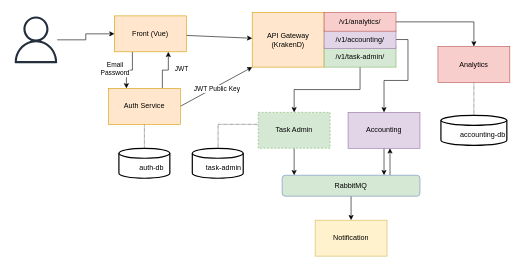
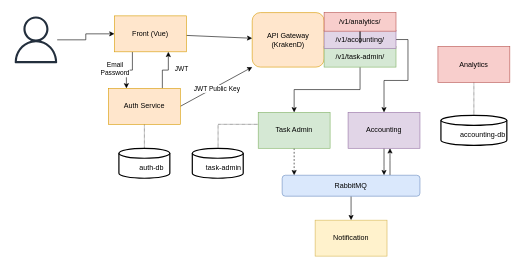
  <mxCell id="0" />
  <mxCell id="1" parent="0" />
  <mxCell id="2" style="edgeStyle=orthogonalEdgeStyle;rounded=0;orthogonalLoop=1;jettySize=auto;html=1;" edge="1" parent="1" source="3" target="7"><mxGeometry relative="1" as="geometry" /></mxCell>
  <mxCell id="3" value="" style="sketch=0;outlineConnect=0;fontColor=#232F3E;gradientColor=none;fillColor=#232F3D;strokeColor=none;dashed=0;verticalLabelPosition=bottom;verticalAlign=top;align=center;html=1;fontSize=12;fontStyle=0;aspect=fixed;pointerEvents=1;shape=mxgraph.aws4.user;" vertex="1" parent="1"><mxGeometry x="20" y="27" width="78" height="78" as="geometry" /></mxCell>
  <mxCell id="4" style="edgeStyle=orthogonalEdgeStyle;rounded=0;orthogonalLoop=1;jettySize=auto;html=1;exitX=0.25;exitY=1;exitDx=0;exitDy=0;entryX=0.25;entryY=0;entryDx=0;entryDy=0;" edge="1" parent="1" source="7" target="13"><mxGeometry relative="1" as="geometry" /></mxCell>
  <mxCell id="5" value="Email&lt;br&gt;Password" style="edgeLabel;html=1;align=center;verticalAlign=middle;resizable=0;points=[];" vertex="1" connectable="0" parent="4"><mxGeometry x="-0.216" y="2" relative="1" as="geometry"><mxPoint x="-32" as="offset" /></mxGeometry></mxCell>
  <mxCell id="6" style="edgeStyle=none;rounded=0;orthogonalLoop=1;jettySize=auto;html=1;" edge="1" parent="1" source="7" target="14"><mxGeometry relative="1" as="geometry" /></mxCell>
  <mxCell id="7" value="Front (Vue)" style="rounded=0;whiteSpace=wrap;html=1;fillColor=#ffe6cc;strokeColor=#d79b00;" vertex="1" parent="1"><mxGeometry x="190" y="26" width="120" height="60" as="geometry" /></mxCell>
  <mxCell id="8" style="edgeStyle=orthogonalEdgeStyle;rounded=0;orthogonalLoop=1;jettySize=auto;html=1;exitX=0.75;exitY=0;exitDx=0;exitDy=0;entryX=0.75;entryY=1;entryDx=0;entryDy=0;" edge="1" parent="1" source="13" target="7"><mxGeometry relative="1" as="geometry" /></mxCell>
  <mxCell id="9" value="JWT" style="edgeLabel;html=1;align=center;verticalAlign=middle;resizable=0;points=[];" vertex="1" connectable="0" parent="8"><mxGeometry x="0.137" y="2" relative="1" as="geometry"><mxPoint x="22" as="offset" /></mxGeometry></mxCell>
  <mxCell id="10" style="rounded=0;orthogonalLoop=1;jettySize=auto;html=1;entryX=0;entryY=1;entryDx=0;entryDy=0;exitX=1;exitY=0.5;exitDx=0;exitDy=0;" edge="1" parent="1" source="13" target="14"><mxGeometry relative="1" as="geometry" /></mxCell>
  <mxCell id="11" value="JWT Public Key" style="edgeLabel;html=1;align=center;verticalAlign=middle;resizable=0;points=[];" vertex="1" connectable="0" parent="10"><mxGeometry x="-0.221" y="-1" relative="1" as="geometry"><mxPoint x="13" y="-5" as="offset" /></mxGeometry></mxCell>
  <mxCell id="12" style="edgeStyle=orthogonalEdgeStyle;rounded=0;orthogonalLoop=1;jettySize=auto;html=1;entryX=0.5;entryY=0;entryDx=0;entryDy=0;entryPerimeter=0;strokeColor=default;endArrow=none;endFill=0;dashed=1;dashPattern=1 1;" edge="1" parent="1" source="13" target="25"><mxGeometry relative="1" as="geometry" /></mxCell>
  <mxCell id="13" value="Auth Service" style="rounded=0;whiteSpace=wrap;html=1;fillColor=#ffe6cc;strokeColor=#d79b00;" vertex="1" parent="1"><mxGeometry x="180" y="147" width="120" height="60" as="geometry" /></mxCell>
- <mxCell id="14" value="API Gateway&lt;br&gt;(KrakenD)" style="rounded=0;whiteSpace=wrap;html=1;fillColor=#ffe6cc;strokeColor=#d79b00;" vertex="1" parent="1"><mxGeometry x="420" y="20.5" width="120" height="91" as="geometry" /></mxCell>
+ <mxCell id="14" value="API Gateway&lt;br&gt;(KrakenD)" style="whiteSpace=wrap;html=1;fillColor=#ffe6cc;strokeColor=#d79b00;rounded=1;" vertex="1" parent="1"><mxGeometry x="420" y="20.5" width="120" height="91" as="geometry" /></mxCell>
  <mxCell id="15" style="edgeStyle=elbowEdgeStyle;rounded=0;orthogonalLoop=1;jettySize=auto;html=1;entryX=0.5;entryY=0;entryDx=0;entryDy=0;strokeColor=default;endArrow=classic;endFill=1;elbow=vertical;" edge="1" parent="1" source="16" target="23"><mxGeometry relative="1" as="geometry" /></mxCell>
  <mxCell id="16" value="/v1/task-admin/" style="rounded=0;whiteSpace=wrap;html=1;fillColor=#d5e8d4;strokeColor=#82b366;" vertex="1" parent="1"><mxGeometry x="540" y="77" width="120" height="34.5" as="geometry" /></mxCell>
  <mxCell id="17" style="edgeStyle=orthogonalEdgeStyle;rounded=0;orthogonalLoop=1;jettySize=auto;html=1;entryX=0.5;entryY=0;entryDx=0;entryDy=0;strokeColor=default;endArrow=classic;endFill=1;exitX=1;exitY=0.5;exitDx=0;exitDy=0;" edge="1" parent="1" source="18" target="28"><mxGeometry x="-0.131" y="30" relative="1" as="geometry"><mxPoint as="offset" /></mxGeometry></mxCell>
  <mxCell id="18" value="/v1/accounting/" style="rounded=0;whiteSpace=wrap;html=1;fillColor=#e1d5e7;strokeColor=#9673a6;" vertex="1" parent="1"><mxGeometry x="540" y="50.5" width="120" height="30" as="geometry" /></mxCell>
- <mxCell id="19" style="edgeStyle=orthogonalEdgeStyle;rounded=0;orthogonalLoop=1;jettySize=auto;html=1;strokeColor=default;endArrow=classic;endFill=1;" edge="1" parent="1" source="20" target="34"><mxGeometry relative="1" as="geometry" /></mxCell>
+ <mxCell id="19" style="edgeStyle=orthogonalEdgeStyle;rounded=0;orthogonalLoop=1;jettySize=auto;html=1;strokeColor=default;endArrow=classic;endFill=1;" edge="1" parent="1" source="20" target="18"><mxGeometry relative="1" as="geometry" /></mxCell>
  <mxCell id="20" value="/v1/analytics/" style="rounded=0;whiteSpace=wrap;html=1;fillColor=#f8cecc;strokeColor=#b85450;" vertex="1" parent="1"><mxGeometry x="540" y="20.5" width="120" height="31" as="geometry" /></mxCell>
- <mxCell id="21" style="edgeStyle=orthogonalEdgeStyle;rounded=0;orthogonalLoop=1;jettySize=auto;html=1;exitX=0.5;exitY=1;exitDx=0;exitDy=0;strokeColor=default;endArrow=classic;endFill=1;" edge="1" parent="1" source="23" target="31"><mxGeometry relative="1" as="geometry"><Array as="points"><mxPoint x="490" y="277" /><mxPoint x="490" y="277" /></Array></mxGeometry></mxCell>
+ <mxCell id="21" style="edgeStyle=orthogonalEdgeStyle;rounded=0;orthogonalLoop=1;jettySize=auto;html=1;exitX=0.5;exitY=1;exitDx=0;exitDy=0;strokeColor=default;endArrow=classic;endFill=1;dashed=1;" edge="1" parent="1" source="23" target="31"><mxGeometry relative="1" as="geometry"><Array as="points"><mxPoint x="490" y="277" /><mxPoint x="490" y="277" /></Array></mxGeometry></mxCell>
  <mxCell id="22" style="edgeStyle=orthogonalEdgeStyle;rounded=0;orthogonalLoop=1;jettySize=auto;html=1;strokeColor=default;endArrow=none;endFill=0;dashed=1;dashPattern=1 1;" edge="1" parent="1" source="23" target="24"><mxGeometry relative="1" as="geometry"><Array as="points"><mxPoint x="363" y="207" /></Array></mxGeometry></mxCell>
- <mxCell id="23" value="Task Admin" style="rounded=0;whiteSpace=wrap;html=1;fillColor=#d5e8d4;strokeColor=#82b366;dashed=1;" vertex="1" parent="1"><mxGeometry x="430" y="187" width="120" height="60" as="geometry" /></mxCell>
+ <mxCell id="23" value="Task Admin" style="rounded=0;whiteSpace=wrap;html=1;fillColor=#d5e8d4;strokeColor=#82b366;" vertex="1" parent="1"><mxGeometry x="430" y="187" width="120" height="60" as="geometry" /></mxCell>
  <mxCell id="24" value="&lt;br&gt;&amp;nbsp; &amp;nbsp; &amp;nbsp; task-admin" style="strokeWidth=2;html=1;shape=mxgraph.flowchart.database;whiteSpace=wrap;" vertex="1" parent="1"><mxGeometry x="320" y="247" width="85" height="50" as="geometry" /></mxCell>
  <mxCell id="25" value="&amp;nbsp; &amp;nbsp; &amp;nbsp; &amp;nbsp;&lt;br&gt;&amp;nbsp; &amp;nbsp; &amp;nbsp; &amp;nbsp;auth-db" style="strokeWidth=2;html=1;shape=mxgraph.flowchart.database;whiteSpace=wrap;" vertex="1" parent="1"><mxGeometry x="197.5" y="247" width="85" height="50" as="geometry" /></mxCell>
  <mxCell id="26" value="&amp;nbsp; &amp;nbsp; &amp;nbsp; &lt;br&gt;&amp;nbsp; &amp;nbsp; &amp;nbsp; &amp;nbsp; &amp;nbsp;accounting-db" style="strokeWidth=2;html=1;shape=mxgraph.flowchart.database;whiteSpace=wrap;" vertex="1" parent="1"><mxGeometry x="735" y="192" width="110" height="50" as="geometry" /></mxCell>
  <mxCell id="27" style="edgeStyle=orthogonalEdgeStyle;rounded=0;orthogonalLoop=1;jettySize=auto;html=1;strokeColor=default;endArrow=classic;endFill=1;elbow=vertical;" edge="1" parent="1" source="28" target="31"><mxGeometry relative="1" as="geometry"><Array as="points"><mxPoint x="640" y="277" /><mxPoint x="640" y="277" /></Array></mxGeometry></mxCell>
  <mxCell id="28" value="Accounting" style="rounded=0;whiteSpace=wrap;html=1;fillColor=#e1d5e7;strokeColor=#9673a6;" vertex="1" parent="1"><mxGeometry x="580" y="187" width="120" height="60" as="geometry" /></mxCell>
  <mxCell id="29" style="edgeStyle=elbowEdgeStyle;rounded=0;orthogonalLoop=1;jettySize=auto;html=1;strokeColor=default;endArrow=classic;endFill=1;elbow=vertical;" edge="1" parent="1" source="31" target="28"><mxGeometry x="0.111" y="20" relative="1" as="geometry"><Array as="points"><mxPoint x="650" y="267" /><mxPoint x="670" y="277" /></Array><mxPoint as="offset" /></mxGeometry></mxCell>
  <mxCell id="30" style="edgeStyle=orthogonalEdgeStyle;rounded=0;orthogonalLoop=1;jettySize=auto;html=1;exitX=0.5;exitY=1;exitDx=0;exitDy=0;strokeColor=default;endArrow=classic;endFill=1;" edge="1" parent="1" source="31" target="32"><mxGeometry relative="1" as="geometry" /></mxCell>
- <mxCell id="31" value="RabbitMQ" style="rounded=1;whiteSpace=wrap;html=1;fillColor=#d5e8d4;strokeColor=#6c8ebf;" vertex="1" parent="1"><mxGeometry x="470" y="292" width="230" height="35" as="geometry" /></mxCell>
+ <mxCell id="31" value="RabbitMQ" style="rounded=1;whiteSpace=wrap;html=1;fillColor=#dae8fc;strokeColor=#6c8ebf;" vertex="1" parent="1"><mxGeometry x="470" y="292" width="230" height="35" as="geometry" /></mxCell>
  <mxCell id="32" value="Notification" style="rounded=0;whiteSpace=wrap;html=1;fillColor=#fff2cc;strokeColor=#d6b656;" vertex="1" parent="1"><mxGeometry x="525" y="367" width="120" height="60" as="geometry" /></mxCell>
  <mxCell id="33" style="edgeStyle=orthogonalEdgeStyle;rounded=0;orthogonalLoop=1;jettySize=auto;html=1;entryX=0.5;entryY=0;entryDx=0;entryDy=0;entryPerimeter=0;dashed=1;dashPattern=1 1;strokeColor=default;endArrow=none;endFill=0;" edge="1" parent="1" source="34" target="26"><mxGeometry relative="1" as="geometry" /></mxCell>
  <mxCell id="34" value="Analytics" style="rounded=0;whiteSpace=wrap;html=1;fillColor=#f8cecc;strokeColor=#b85450;" vertex="1" parent="1"><mxGeometry x="730" y="77" width="120" height="60" as="geometry" /></mxCell>
  <mxCell id="35" value="" style="shape=image;verticalLabelPosition=bottom;labelBackgroundColor=default;verticalAlign=top;aspect=fixed;imageAspect=0;image=https://upload.wikimedia.org/wikipedia/commons/thumb/2/29/Postgresql_elephant.svg/993px-Postgresql_elephant.svg.png;" vertex="1" parent="1"><mxGeometry x="204" y="268" width="19.39" height="20" as="geometry" /></mxCell>
  <mxCell id="36" value="" style="shape=image;verticalLabelPosition=bottom;labelBackgroundColor=default;verticalAlign=top;aspect=fixed;imageAspect=0;image=https://upload.wikimedia.org/wikipedia/commons/thumb/2/29/Postgresql_elephant.svg/993px-Postgresql_elephant.svg.png;" vertex="1" parent="1"><mxGeometry x="322" y="267" width="19.39" height="20" as="geometry" /></mxCell>
  <mxCell id="37" value="" style="shape=image;verticalLabelPosition=bottom;labelBackgroundColor=default;verticalAlign=top;aspect=fixed;imageAspect=0;image=https://upload.wikimedia.org/wikipedia/commons/thumb/2/29/Postgresql_elephant.svg/993px-Postgresql_elephant.svg.png;" vertex="1" parent="1"><mxGeometry x="738" y="217" width="19.39" height="20" as="geometry" /></mxCell>
